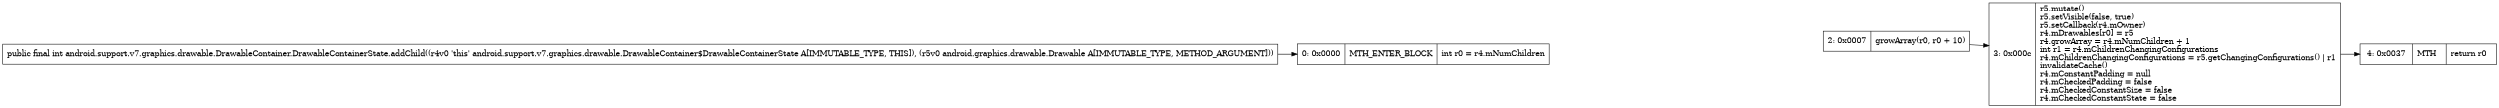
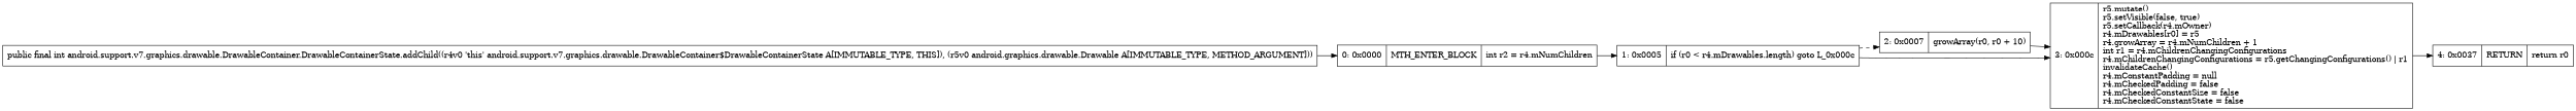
  digraph {
    rankdir=LR
    node [shape=record]
-   n1 [label="{0\:\ 0x0000|MTH_ENTER_BLOCK\l|int r0 = r4.mNumChildren\l}"]
+   n1 [label="{0\:\ 0x0000|MTH_ENTER_BLOCK\l|int r2 = r4.mNumChildren\l}"]
+   n2 [label="{1\:\ 0x0005|if (r0 \< r4.mDrawables.length) goto L_0x000c\l}"]
    n3 [label="{2\:\ 0x0007|growArray(r0, r0 + 10)\l}"]
    n4 [label="{3\:\ 0x000c|r5.mutate()\lr5.setVisible(false, true)\lr5.setCallback(r4.mOwner)\lr4.mDrawables[r0] = r5\lr4.growArray = r4.mNumChildren + 1\lint r1 = r4.mChildrenChangingConfigurations\lr4.mChildrenChangingConfigurations = r5.getChangingConfigurations() \| r1\linvalidateCache()\lr4.mConstantPadding = null\lr4.mCheckedPadding = false\lr4.mCheckedConstantSize = false\lr4.mCheckedConstantState = false\l}"]
-   n5 [label="{4\:\ 0x0037|MTH\l|return r0\l}"]
+   n5 [label="{4\:\ 0x0037|RETURN\l|return r0\l}"]
    n6 [label="{public final int android.support.v7.graphics.drawable.DrawableContainer.DrawableContainerState.addChild((r4v0 'this' android.support.v7.graphics.drawable.DrawableContainer$DrawableContainerState A[IMMUTABLE_TYPE, THIS]), (r5v0 android.graphics.drawable.Drawable A[IMMUTABLE_TYPE, METHOD_ARGUMENT])) }"]
+   n1 -> n2
+   n2 -> n3 [style=dashed]
+   n2 -> n4
    n3 -> n4
    n4 -> n5
    n6 -> n1
  }
